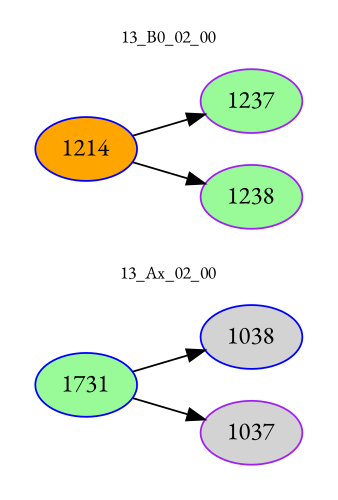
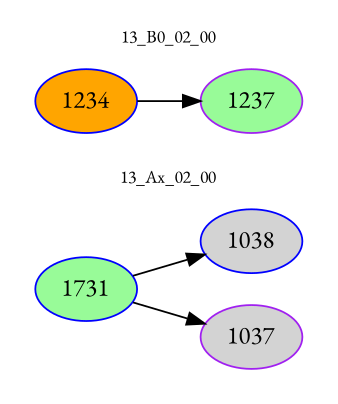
  digraph {
    fontname="EB Garamond"
    rankdir=LR
    node [color=blue fillcolor=palegreen fontname="EB Garamond" style=filled]
    edge [color=black fontname="EB Garamond"]
    n1 [label=1731]
    n2 [color=purple fillcolor=lightgrey label=1037]
    n3 [fillcolor=lightgrey label=1038]
-   n4 [fillcolor=orange label=1214]
-   n5 [color=purple label=1238]
+   n4 [fillcolor=orange label=1234]
    n6 [color=purple label=1237]
    subgraph cluster_1 {
      color=white
      fontsize=10
      label="13_Ax_02_00"
      n1
      n2
      n3
    }
    subgraph cluster_2 {
      color=white
      fontsize=10
      label="13_B0_02_00"
      n4
-     n5
      n6
    }
    n1 -> n2
    n1 -> n3
-   n4 -> n5
    n4 -> n6
  }
